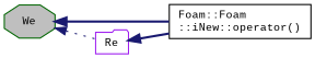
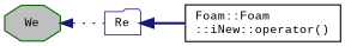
  digraph {
    fontname="Liberation Mono"
    rankdir=LR
    node [fontname="Liberation Mono" fontsize=10]
    edge [color=midnightblue dir=back fontname="Liberation Mono" fontsize=10 labelfontname=Helvetica labelfontsize=10 style=bold]
    n1 [color=darkgreen fillcolor=grey75 fontcolor=black height=0.2 label=We shape=octagon style=filled width=0.4]
    n2 [color=black height=0.2 label="Foam::Foam\l::iNew::operator()" shape=box width=0.4]
    n3 [color=purple height=0.2 label=Re shape=folder width=0.4]
-   n1 -> n2
    n1 -> n3 [style=dotted]
    n3 -> n2
  }
